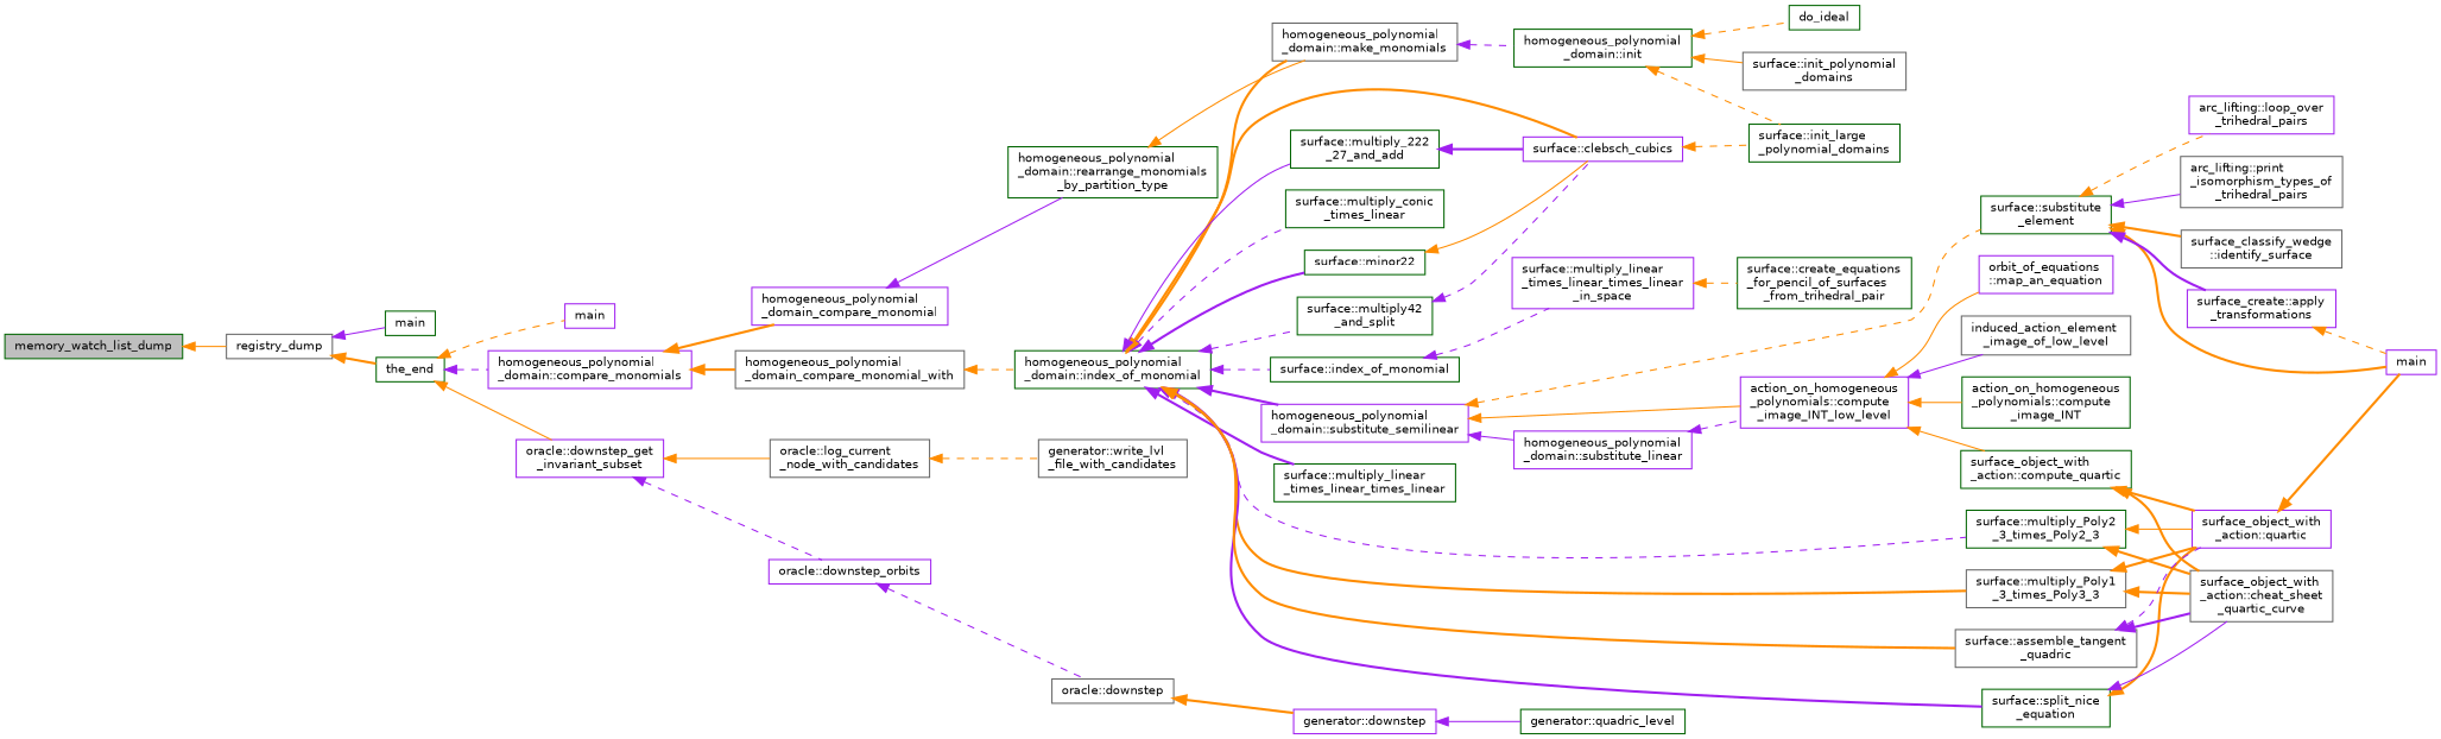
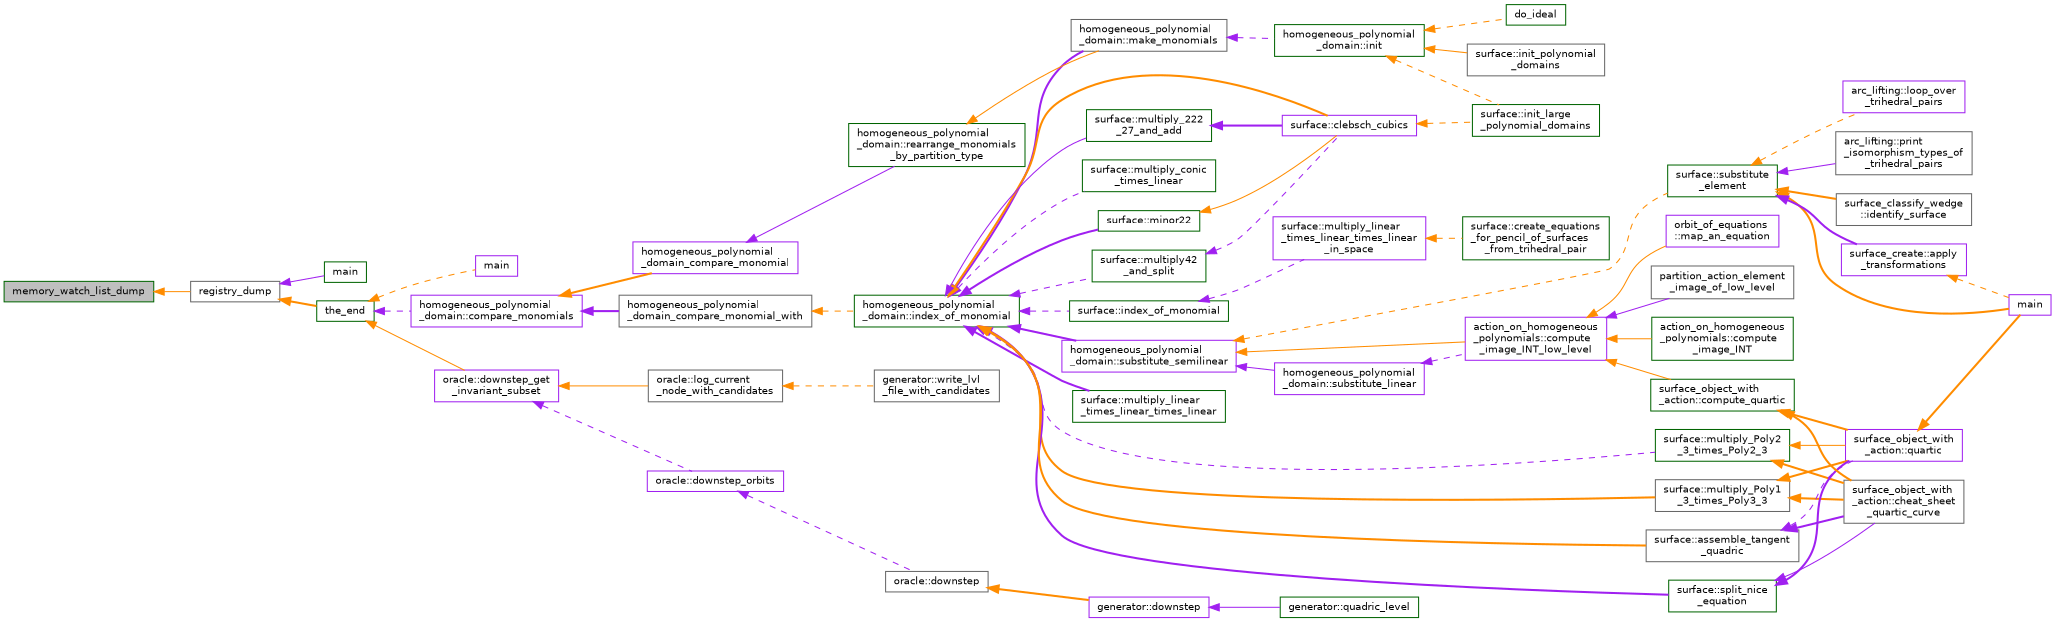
  digraph {
    rankdir=LR
    node [color=darkgreen fillcolor=white fontname=Helvetica fontsize=10 shape=record style=filled]
    edge [color=darkorange dir=back fontname=Helvetica fontsize=10 labelfontname=Helvetica labelfontsize=10 style=bold]
    n1 [fillcolor=grey75 fontcolor=black height=0.2 label=memory_watch_list_dump width=0.4]
    n2 [color=gray40 height=0.2 label=registry_dump width=0.4]
    n3 [height=0.2 label=main width=0.4]
    n4 [height=0.2 label=the_end width=0.4]
    n5 [color=purple height=0.2 label=main width=0.4]
    n6 [color=purple height=0.2 label="homogeneous_polynomial\l_domain::compare_monomials" width=0.4]
    n7 [color=purple height=0.2 label="oracle::downstep_get\l_invariant_subset" width=0.4]
    n8 [color=gray40 height=0.2 label="homogeneous_polynomial\l_domain_compare_monomial_with" width=0.4]
    n9 [color=purple height=0.2 label="homogeneous_polynomial\l_domain_compare_monomial" width=0.4]
    n10 [color=gray40 height=0.2 label="oracle::log_current\l_node_with_candidates" width=0.4]
    n11 [color=purple height=0.2 label="oracle::downstep_orbits" width=0.4]
    n12 [height=0.2 label="homogeneous_polynomial\l_domain::index_of_monomial" width=0.4]
    n13 [height=0.2 label="homogeneous_polynomial\l_domain::rearrange_monomials\l_by_partition_type" width=0.4]
    n14 [color=gray40 height=0.2 label="homogeneous_polynomial\l_domain::make_monomials" width=0.4]
    n15 [color=purple height=0.2 label="homogeneous_polynomial\l_domain::substitute_semilinear" width=0.4]
    n16 [height=0.2 label="surface::index_of_monomial" width=0.4]
    n17 [height=0.2 label="surface::multiply_conic\l_times_linear" width=0.4]
    n18 [height=0.2 label="surface::multiply_linear\l_times_linear_times_linear" width=0.4]
    n19 [height=0.2 label="surface::multiply_Poly2\l_3_times_Poly2_3" width=0.4]
    n20 [color=gray40 height=0.2 label="surface::multiply_Poly1\l_3_times_Poly3_3" width=0.4]
    n21 [color=purple height=0.2 label="surface::clebsch_cubics" width=0.4]
    n22 [height=0.2 label="surface::multiply_222\l_27_and_add" width=0.4]
    n23 [height=0.2 label="surface::minor22" width=0.4]
    n24 [height=0.2 label="surface::multiply42\l_and_split" width=0.4]
    n25 [height=0.2 label="surface::split_nice\l_equation" width=0.4]
    n26 [color=gray40 height=0.2 label="surface::assemble_tangent\l_quadric" width=0.4]
    n27 [height=0.2 label="homogeneous_polynomial\l_domain::init" width=0.4]
    n28 [color=purple height=0.2 label="homogeneous_polynomial\l_domain::substitute_linear" width=0.4]
    n29 [color=purple height=0.2 label="action_on_homogeneous\l_polynomials::compute\l_image_INT_low_level" width=0.4]
    n30 [height=0.2 label="surface::substitute\l_element" width=0.4]
    n31 [color=purple height=0.2 label="surface::multiply_linear\l_times_linear_times_linear\l_in_space" width=0.4]
    n32 [color=purple height=0.2 label="surface_object_with\l_action::quartic" width=0.4]
    n33 [color=gray40 height=0.2 label="surface_object_with\l_action::cheat_sheet\l_quartic_curve" width=0.4]
    n34 [height=0.2 label="surface::init_large\l_polynomial_domains" width=0.4]
    n35 [height=0.2 label=do_ideal width=0.4]
    n36 [color=gray40 height=0.2 label="surface::init_polynomial\l_domains" width=0.4]
-   n37 [color=gray40 height=0.2 label="induced_action_element\l_image_of_low_level" width=0.4]
+   n37 [color=gray40 height=0.2 label="partition_action_element\l_image_of_low_level" width=0.4]
    n38 [height=0.2 label="action_on_homogeneous\l_polynomials::compute\l_image_INT" width=0.4]
    n39 [height=0.2 label="surface_object_with\l_action::compute_quartic" width=0.4]
    n40 [color=purple height=0.2 label="orbit_of_equations\l::map_an_equation" width=0.4]
    n41 [color=purple height=0.2 label=main width=0.4]
    n42 [color=purple height=0.2 label="arc_lifting::loop_over\l_trihedral_pairs" width=0.4]
    n43 [color=gray40 height=0.2 label="arc_lifting::print\l_isomorphism_types_of\l_trihedral_pairs" width=0.4]
    n44 [color=gray40 height=0.2 label="surface_classify_wedge\l::identify_surface" width=0.4]
    n45 [color=purple height=0.2 label="surface_create::apply\l_transformations" width=0.4]
    n46 [height=0.2 label="surface::create_equations\l_for_pencil_of_surfaces\l_from_trihedral_pair" width=0.4]
    n47 [color=gray40 height=0.2 label="generator::write_lvl\l_file_with_candidates" width=0.4]
    n48 [color=gray40 height=0.2 label="oracle::downstep" width=0.4]
    n49 [color=purple height=0.2 label="generator::downstep" width=0.4]
    n50 [height=0.2 label="generator::quadric_level" width=0.4]
    n1 -> n2 [style=solid]
    n2 -> n3 [color=purple style=solid]
    n2 -> n4
    n4 -> n5 [style=dashed]
    n4 -> n6 [color=purple style=dashed]
    n4 -> n7 [style=solid]
-   n6 -> n8
+   n6 -> n8 [color=purple]
    n6 -> n9
    n7 -> n10 [style=solid]
    n7 -> n11 [color=purple style=dashed]
    n8 -> n12 [style=dashed]
    n9 -> n13 [color=purple style=solid]
    n10 -> n47 [style=dashed]
    n11 -> n48 [color=purple style=dashed]
-   n12 -> n14
+   n12 -> n14 [color=purple]
    n12 -> n15 [color=purple]
    n12 -> n16 [color=purple style=dashed]
    n12 -> n17 [color=purple style=dashed]
    n12 -> n18 [color=purple]
    n12 -> n19 [color=purple style=dashed]
    n12 -> n20
    n12 -> n21
    n12 -> n22 [color=purple style=solid]
    n12 -> n23 [color=purple]
    n12 -> n24 [color=purple style=dashed]
    n12 -> n25 [color=purple]
    n12 -> n26
    n13 -> n14 [style=solid]
    n14 -> n27 [color=purple style=dashed]
    n15 -> n28 [color=purple style=solid]
    n15 -> n29 [style=solid]
    n15 -> n30 [style=dashed]
    n16 -> n31 [color=purple style=dashed]
    n19 -> n32 [style=solid]
    n19 -> n33
    n20 -> n32
    n20 -> n33
    n21 -> n34 [style=dashed]
    n22 -> n21 [color=purple]
    n23 -> n21 [style=solid]
    n24 -> n21 [color=purple style=dashed]
-   n25 -> n32
+   n25 -> n32 [color=purple]
    n25 -> n33 [color=purple style=solid]
    n26 -> n32 [color=purple style=dashed]
    n26 -> n33 [color=purple]
    n27 -> n34 [style=dashed]
    n27 -> n35 [style=dashed]
    n27 -> n36 [style=solid]
    n28 -> n29 [color=purple style=dashed]
    n29 -> n37 [color=purple style=solid]
    n29 -> n38 [style=solid]
    n29 -> n39 [style=solid]
    n29 -> n40 [style=solid]
    n30 -> n41
    n30 -> n42 [style=dashed]
    n30 -> n43 [color=purple style=solid]
    n30 -> n44
    n30 -> n45 [color=purple]
    n31 -> n46 [style=dashed]
    n32 -> n41
    n39 -> n32
    n39 -> n33
    n45 -> n41 [style=dashed]
    n48 -> n49
    n49 -> n50 [color=purple style=solid]
  }
